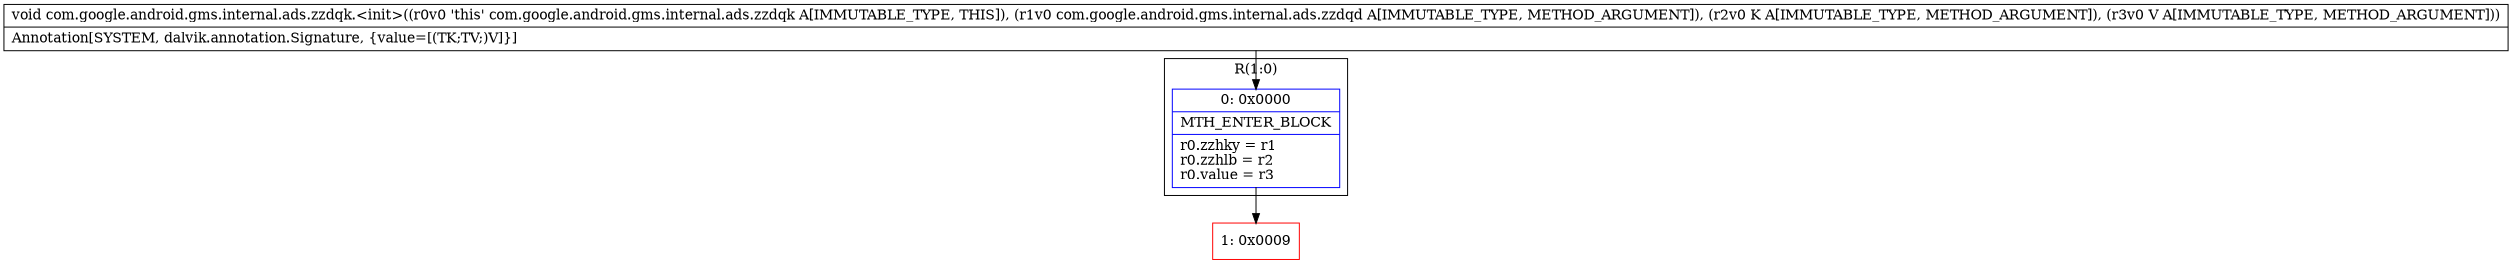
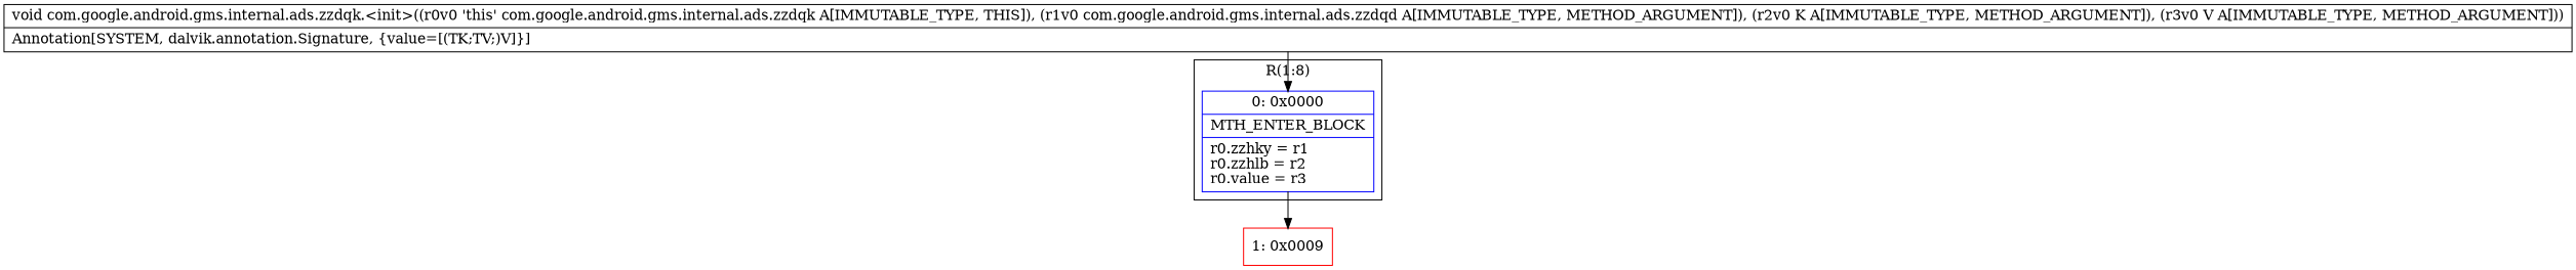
  digraph {
    node [shape=record]
    n1 [color=blue label="{0\:\ 0x0000|MTH_ENTER_BLOCK\l|r0.zzhky = r1\lr0.zzhlb = r2\lr0.value = r3\l}"]
    n2 [color=red label="{1\:\ 0x0009}"]
    n3 [label="{void com.google.android.gms.internal.ads.zzdqk.\<init\>((r0v0 'this' com.google.android.gms.internal.ads.zzdqk A[IMMUTABLE_TYPE, THIS]), (r1v0 com.google.android.gms.internal.ads.zzdqd A[IMMUTABLE_TYPE, METHOD_ARGUMENT]), (r2v0 K A[IMMUTABLE_TYPE, METHOD_ARGUMENT]), (r3v0 V A[IMMUTABLE_TYPE, METHOD_ARGUMENT]))  | Annotation[SYSTEM, dalvik.annotation.Signature, \{value=[(TK;TV;)V]\}]\l}"]
    subgraph cluster_1 {
-     label="R(1:0)"
+     label="R(1:8)"
      n1
    }
    n1 -> n2
    n3 -> n1
  }
